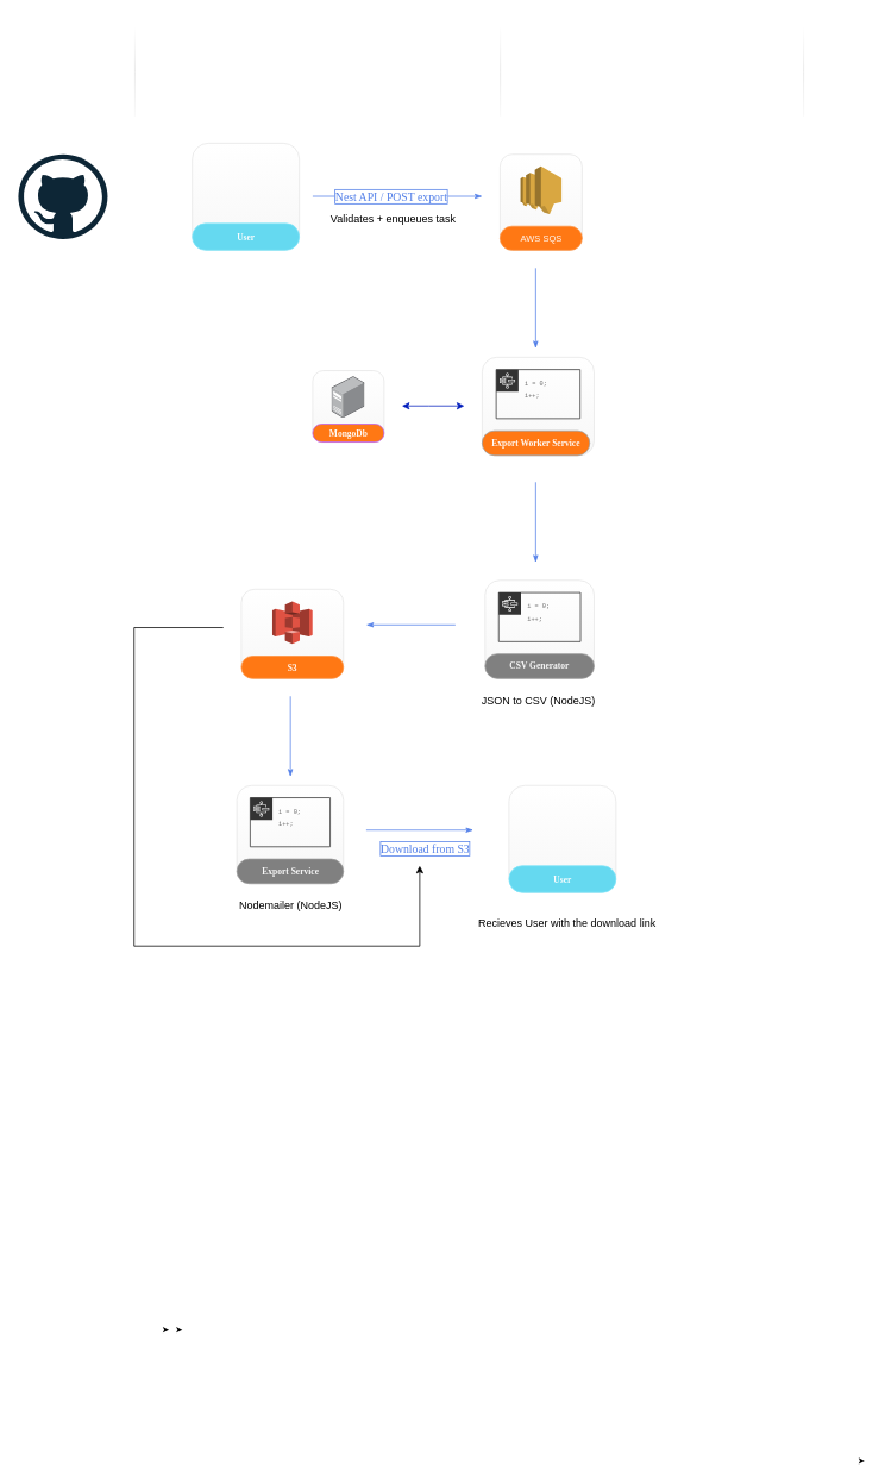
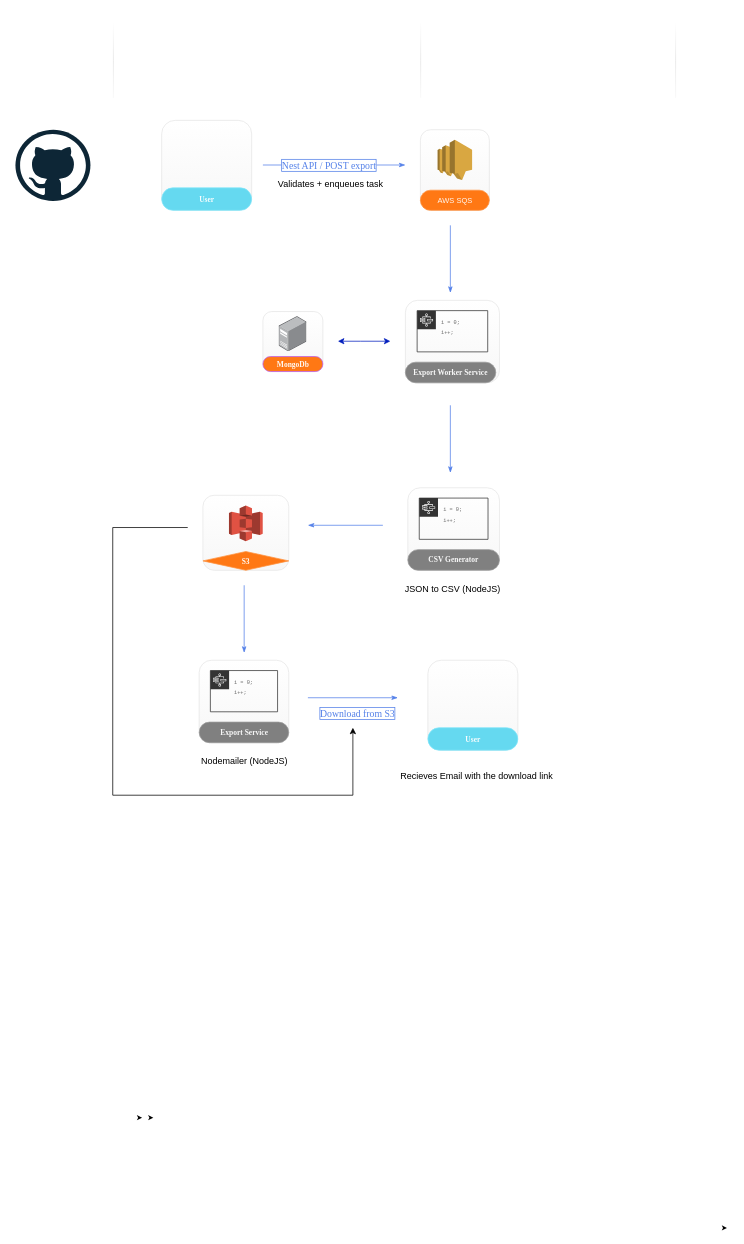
  <mxCell id="0" />
  <mxCell id="1" parent="0" />
  <mxCell id="2" value="" style="group" parent="1" vertex="1" connectable="0"><mxGeometry x="543.24" y="650" width="122.27" height="110" as="geometry" /></mxCell>
  <mxCell id="3" value="" style="rounded=0;whiteSpace=wrap;html=1;fillColor=none;strokeColor=none;container=0;" parent="2" vertex="1"><mxGeometry width="122.27" height="82.5" as="geometry" /></mxCell>
  <mxCell id="4" value="" style="rounded=1;whiteSpace=wrap;html=1;strokeColor=#e6e6e6;strokeWidth=1;shadow=0;glass=0;perimeterSpacing=0;fillStyle=auto;gradientColor=#f7f7f7;container=0;fillColor=#ffffff;" parent="2" vertex="1"><mxGeometry width="122.27" height="110" as="geometry" /></mxCell>
  <mxCell id="5" value="&lt;p style=&quot;line-height: 100%; font-size: 10px;&quot;&gt;&lt;b&gt;&lt;font face=&quot;Tahoma&quot;&gt;CSV Generator&lt;/font&gt;&lt;/b&gt;&lt;/p&gt;" style="html=1;rounded=1;strokeColor=#999999;arcSize=50;fillColor=#808080;fontColor=#FFFFFF;glass=0;textOpacity=95;container=0;spacing=2;fontSize=10;" parent="2" vertex="1"><mxGeometry y="82.5" width="122.27" height="27.5" as="geometry" /></mxCell>
  <mxCell id="6" value="&lt;font style=&quot;font-size: 7px;&quot; color=&quot;#666666&quot; face=&quot;Courier New&quot;&gt;i = 0;&lt;br&gt;i++;&lt;/font&gt;" style="sketch=0;outlineConnect=0;gradientColor=none;html=1;whiteSpace=wrap;fontSize=12;fontStyle=0;shape=mxgraph.aws4.group;grIcon=mxgraph.aws4.group_aws_step_functions_workflow;strokeColor=#333333;fillColor=none;verticalAlign=top;align=left;spacingLeft=30;fontColor=#E8E8E8;dashed=0;container=0;" parent="2" vertex="1"><mxGeometry x="15.284" y="13.75" width="91.703" height="55" as="geometry" /></mxCell>
  <mxCell id="7" value="" style="dashed=0;outlineConnect=0;html=1;align=center;labelPosition=center;verticalLabelPosition=bottom;verticalAlign=top;shape=mxgraph.weblogos.github;container=0;movable=1;resizable=1;rotatable=1;deletable=1;editable=1;locked=0;connectable=1;" parent="1" vertex="1"><mxGeometry x="20" y="172.5" width="100" height="95" as="geometry" /></mxCell>
  <mxCell id="8" value="" style="rounded=0;whiteSpace=wrap;html=1;gradientColor=#E3E3E3;fillColor=#fefefe;strokeColor=none;movable=0;resizable=0;rotatable=0;deletable=0;editable=0;locked=1;connectable=0;" parent="1" vertex="1"><mxGeometry y="30" width="1" height="50" as="geometry" x="150" /></mxCell>
  <mxCell id="9" value="" style="rounded=0;whiteSpace=wrap;html=1;gradientColor=#E3E3E3;fillColor=#f7f7f7;strokeColor=none;rotation=-180;movable=0;resizable=0;rotatable=0;deletable=0;editable=0;locked=1;connectable=0;" parent="1" vertex="1"><mxGeometry y="80" width="1" height="50" as="geometry" x="150" /></mxCell>
  <mxCell id="10" value="" style="rounded=0;whiteSpace=wrap;html=1;fillColor=none;strokeColor=none;movable=0;resizable=0;rotatable=0;deletable=0;editable=0;locked=1;connectable=0;" parent="1" vertex="1"><mxGeometry y="20" width="10" height="120" as="geometry" x="150" /></mxCell>
  <mxCell id="11" value="" style="rounded=0;whiteSpace=wrap;html=1;gradientColor=#E3E3E3;fillColor=#fefefe;strokeColor=none;movable=0;resizable=0;rotatable=0;deletable=0;editable=0;locked=1;connectable=0;" parent="1" vertex="1"><mxGeometry x="560" y="30" width="1" height="50" as="geometry" /></mxCell>
  <mxCell id="12" value="" style="rounded=0;whiteSpace=wrap;html=1;gradientColor=#E3E3E3;fillColor=#f7f7f7;strokeColor=none;rotation=-180;movable=0;resizable=0;rotatable=0;deletable=0;editable=0;locked=1;connectable=0;" parent="1" vertex="1"><mxGeometry x="560" y="80" width="1" height="50" as="geometry" /></mxCell>
  <mxCell id="13" value="" style="rounded=0;whiteSpace=wrap;html=1;fillColor=none;strokeColor=none;movable=0;resizable=0;rotatable=0;deletable=0;editable=0;locked=1;connectable=0;" parent="1" vertex="1"><mxGeometry x="560" y="20" width="10" height="120" as="geometry" /></mxCell>
  <mxCell id="14" value="" style="rounded=0;whiteSpace=wrap;html=1;gradientColor=#E3E3E3;fillColor=#fefefe;strokeColor=none;movable=0;resizable=0;rotatable=0;deletable=0;editable=0;locked=1;connectable=0;" parent="1" vertex="1"><mxGeometry x="900" y="30" width="1" height="50" as="geometry" /></mxCell>
  <mxCell id="15" value="" style="rounded=0;whiteSpace=wrap;html=1;gradientColor=#E3E3E3;fillColor=#f7f7f7;strokeColor=none;rotation=-180;movable=0;resizable=0;rotatable=0;deletable=0;editable=0;locked=1;connectable=0;" parent="1" vertex="1"><mxGeometry x="900" y="80" width="1" height="50" as="geometry" /></mxCell>
  <mxCell id="16" value="" style="rounded=0;whiteSpace=wrap;html=1;fillColor=none;strokeColor=none;movable=0;resizable=0;rotatable=0;deletable=0;editable=0;locked=1;connectable=0;" parent="1" vertex="1"><mxGeometry x="890" y="20" width="10" height="120" as="geometry" /></mxCell>
  <mxCell id="17" value="" style="group" parent="1" vertex="1" connectable="0"><mxGeometry x="560" y="172.5" width="92" height="107.5" as="geometry" /></mxCell>
  <mxCell id="18" value="" style="rounded=0;whiteSpace=wrap;html=1;fillColor=none;strokeColor=none;container=0;" parent="17" vertex="1"><mxGeometry width="92" height="80.625" as="geometry" /></mxCell>
  <mxCell id="19" value="" style="rounded=1;whiteSpace=wrap;html=1;strokeColor=#e6e6e6;strokeWidth=1;shadow=0;glass=0;perimeterSpacing=0;fillStyle=auto;gradientColor=#f7f7f7;container=0;fillColor=#ffffff;" parent="17" vertex="1"><mxGeometry width="92" height="107.5" as="geometry" /></mxCell>
  <mxCell id="20" value="AWS SQS" style="html=1;rounded=1;strokeColor=#ff9442;arcSize=50;fillColor=#FF7814;fontColor=#FFFFFF;glass=0;textOpacity=95;container=0;spacing=2;fontSize=10;" parent="17" vertex="1"><mxGeometry y="80.625" width="92" height="26.875" as="geometry" /></mxCell>
  <mxCell id="21" value="" style="outlineConnect=0;dashed=0;verticalLabelPosition=bottom;verticalAlign=top;align=center;html=1;shape=mxgraph.aws3.sns;fillColor=#D9A741;gradientColor=none;" parent="17" vertex="1"><mxGeometry x="23" y="13.438" width="46" height="53.75" as="geometry" /></mxCell>
  <mxCell id="22" value="" style="group" parent="1" vertex="1" connectable="0"><mxGeometry x="215.01" y="160" width="120.01" height="120" as="geometry" /></mxCell>
  <mxCell id="23" value="" style="rounded=0;whiteSpace=wrap;html=1;fillColor=none;strokeColor=none;container=0;" parent="22" vertex="1"><mxGeometry width="120.01" height="90" as="geometry" /></mxCell>
  <mxCell id="24" value="" style="rounded=1;whiteSpace=wrap;html=1;strokeColor=#e6e6e6;strokeWidth=1;shadow=0;glass=0;perimeterSpacing=0;fillStyle=auto;gradientColor=#f7f7f7;container=0;fillColor=#ffffff;" parent="22" vertex="1"><mxGeometry width="120.01" height="120" as="geometry" /></mxCell>
  <mxCell id="25" value="&lt;p style=&quot;line-height: 100%; font-size: 10px;&quot;&gt;&lt;b style=&quot;font-size: 10px;&quot;&gt;&lt;font face=&quot;Tahoma&quot; style=&quot;font-size: 10px;&quot;&gt;User&lt;/font&gt;&lt;/b&gt;&lt;/p&gt;" style="html=1;rounded=1;strokeColor=#82e6fa;arcSize=50;fillColor=#65d9f0;fontColor=#FFFFFF;glass=0;textOpacity=95;container=0;spacing=2;fontSize=10;" parent="22" vertex="1"><mxGeometry y="90" width="120.01" height="30" as="geometry" /></mxCell>
  <mxCell id="26" value="" style="shape=image;html=1;verticalAlign=top;verticalLabelPosition=bottom;labelBackgroundColor=#ffffff;imageAspect=0;aspect=fixed;image=https://cdn4.iconfinder.com/data/icons/ionicons/512/icon-person-128.png;opacity=40;container=0;" parent="22" vertex="1"><mxGeometry x="22.502" y="10.5" width="75" height="75" as="geometry" /></mxCell>
  <mxCell id="27" value="" style="endArrow=classicThin;rounded=1;fontColor=#82BF7B;strokeColor=#5480E8;strokeWidth=1;spacingLeft=0;spacing=0;jumpStyle=none;shadow=0;labelBackgroundColor=none;textOpacity=90;html=1;endFill=1;" parent="1" edge="1"><mxGeometry width="50" height="50" relative="1" as="geometry"><mxPoint x="350.01" y="219.55" as="sourcePoint" /><mxPoint x="540.01" y="219.55" as="targetPoint" /><Array as="points"><mxPoint x="440.01" y="219.55" /></Array></mxGeometry></mxCell>
  <mxCell id="28" value="Nest API / POST export" style="edgeLabel;align=center;verticalAlign=middle;resizable=0;points=[];fontColor=#5480E8;spacing=0;spacingLeft=0;spacingRight=0;labelBackgroundColor=default;labelBorderColor=#5480E8;;labelBorderSize=2;labelPosition=center;verticalLabelPosition=middle;spacingTop=0;fontFamily=Tahoma;fontSize=13;html=1;" parent="27" vertex="1" connectable="0"><mxGeometry x="-0.111" y="3" relative="1" as="geometry"><mxPoint x="3" y="3" as="offset" /></mxGeometry></mxCell>
  <mxCell id="29" value="V&lt;span style=&quot;background-color: transparent; color: light-dark(rgb(0, 0, 0), rgb(255, 255, 255));&quot;&gt;alidates + enqueues task&lt;/span&gt;" style="text;html=1;align=center;verticalAlign=middle;resizable=0;points=[];autosize=1;strokeColor=none;fillColor=none;" parent="1" vertex="1"><mxGeometry x="360" y="230" width="160" height="30" as="geometry" /></mxCell>
  <mxCell id="30" value="" style="endArrow=classicThin;rounded=1;fontColor=#82BF7B;strokeColor=#5480E8;strokeWidth=1;spacingLeft=0;spacing=0;jumpStyle=none;shadow=0;labelBackgroundColor=none;textOpacity=90;html=1;endFill=1;" parent="1" edge="1"><mxGeometry width="50" height="50" relative="1" as="geometry"><mxPoint x="600" y="300" as="sourcePoint" /><mxPoint x="600" y="390" as="targetPoint" /><Array as="points" /></mxGeometry></mxCell>
  <mxCell id="31" value="" style="group" parent="1" vertex="1" connectable="0"><mxGeometry x="350" y="415" width="80" height="80" as="geometry" /></mxCell>
  <mxCell id="32" value="" style="rounded=0;whiteSpace=wrap;html=1;fillColor=none;strokeColor=none;container=0;" parent="31" vertex="1"><mxGeometry width="80" height="60" as="geometry" /></mxCell>
  <mxCell id="33" value="" style="rounded=1;whiteSpace=wrap;html=1;strokeColor=#e6e6e6;strokeWidth=1;shadow=0;glass=0;perimeterSpacing=0;fillStyle=auto;gradientColor=#f7f7f7;container=0;fillColor=#ffffff;" parent="31" vertex="1"><mxGeometry width="80" height="80" as="geometry" /></mxCell>
  <mxCell id="34" value="&lt;p style=&quot;line-height: 100%; font-size: 10px;&quot;&gt;&lt;b style=&quot;font-size: 10px;&quot;&gt;&lt;font face=&quot;Tahoma&quot; style=&quot;font-size: 10px;&quot;&gt;MongoDb&lt;/font&gt;&lt;/b&gt;&lt;/p&gt;" style="html=1;rounded=1;strokeColor=#bb5cf2;arcSize=50;fillColor=#ff7814;fontColor=#FFFFFF;glass=0;textOpacity=95;container=0;spacing=2;fontSize=10;" parent="31" vertex="1"><mxGeometry y="60" width="80" height="20" as="geometry" /></mxCell>
  <mxCell id="35" value="" style="points=[];aspect=fixed;html=1;align=center;shadow=0;dashed=0;image;image=img/lib/allied_telesis/computer_and_terminals/Server_Desktop.svg;container=0;" parent="31" vertex="1"><mxGeometry x="21.46" y="6.5" width="37.08" height="47" as="geometry" /></mxCell>
  <mxCell id="36" value="" style="endArrow=classic;startArrow=classic;html=1;rounded=0;fontColor=light-dark(#000000,#66B2FF);fillColor=#0050ef;strokeColor=light-dark(#001DBC, #5480e8);" parent="1" edge="1"><mxGeometry width="50" height="50" relative="1" as="geometry"><mxPoint x="450" y="454.55" as="sourcePoint" /><mxPoint x="520" y="454.55" as="targetPoint" /><Array as="points"><mxPoint x="480" y="454.55" /></Array></mxGeometry></mxCell>
  <mxCell id="37" value="" style="endArrow=classicThin;rounded=1;fontColor=#82BF7B;strokeColor=#5480E8;strokeWidth=1;spacingLeft=0;spacing=0;jumpStyle=none;shadow=0;labelBackgroundColor=none;textOpacity=90;html=1;endFill=1;" parent="1" edge="1"><mxGeometry width="50" height="50" relative="1" as="geometry"><mxPoint x="600" y="540" as="sourcePoint" /><mxPoint x="600" y="630" as="targetPoint" /><Array as="points" /></mxGeometry></mxCell>
  <mxCell id="38" value="JSON to CSV (NodeJS)" style="text;html=1;align=center;verticalAlign=middle;resizable=0;points=[];autosize=1;strokeColor=none;fillColor=none;" parent="1" vertex="1"><mxGeometry x="527.75" y="770" width="150" height="30" as="geometry" /></mxCell>
  <mxCell id="39" value="" style="group" parent="1" vertex="1" connectable="0"><mxGeometry x="270.01" y="660" width="114.5" height="100" as="geometry" /></mxCell>
  <mxCell id="40" value="" style="rounded=0;whiteSpace=wrap;html=1;fillColor=none;strokeColor=none;container=0;" parent="39" vertex="1"><mxGeometry width="114.5" height="75" as="geometry" /></mxCell>
  <mxCell id="41" value="" style="rounded=1;whiteSpace=wrap;html=1;strokeColor=#e6e6e6;strokeWidth=1;shadow=0;glass=0;perimeterSpacing=0;fillStyle=auto;gradientColor=#f7f7f7;container=0;fillColor=#FFFFFF;" parent="39" vertex="1"><mxGeometry width="114.5" height="100" as="geometry" /></mxCell>
- <mxCell id="42" value="&lt;p style=&quot;line-height: 100%; font-size: 10px;&quot;&gt;&lt;b style=&quot;font-size: 10px;&quot;&gt;&lt;font face=&quot;Tahoma&quot; style=&quot;font-size: 10px;&quot;&gt;S3&lt;/font&gt;&lt;/b&gt;&lt;/p&gt;" style="whiteSpace=wrap;html=1;rounded=1;strokeColor=#ff9442;arcSize=50;fillColor=#FF7814;fontColor=#FFFFFF;glass=0;textOpacity=95;container=0;fontSize=10;" parent="39" vertex="1"><mxGeometry y="75" width="114.5" height="25" as="geometry" /></mxCell>
+ <mxCell id="42" value="&lt;p style=&quot;line-height: 100%; font-size: 10px;&quot;&gt;&lt;b style=&quot;font-size: 10px;&quot;&gt;&lt;font face=&quot;Tahoma&quot; style=&quot;font-size: 10px;&quot;&gt;S3&lt;/font&gt;&lt;/b&gt;&lt;/p&gt;" style="rhombus;whiteSpace=wrap;html=1;strokeColor=#ff9442;arcSize=50;fillColor=#FF7814;fontColor=#FFFFFF;glass=0;textOpacity=95;container=0;fontSize=10;" parent="39" vertex="1"><mxGeometry y="75" width="114.5" height="25" as="geometry" /></mxCell>
  <mxCell id="43" value="" style="outlineConnect=0;dashed=0;verticalLabelPosition=bottom;verticalAlign=top;align=center;html=1;shape=mxgraph.aws3.s3;fillColor=#E05243;gradientColor=none;shadow=0;container=0;" parent="39" vertex="1"><mxGeometry x="34.736" y="13.6" width="45.013" height="47.787" as="geometry" /></mxCell>
  <mxCell id="44" value="" style="endArrow=classicThin;rounded=1;fontColor=#82BF7B;strokeColor=#5480E8;strokeWidth=1;spacingLeft=0;spacing=0;jumpStyle=none;shadow=0;labelBackgroundColor=none;textOpacity=90;html=1;endFill=1;" parent="1" edge="1"><mxGeometry width="50" height="50" relative="1" as="geometry"><mxPoint x="510" y="700" as="sourcePoint" /><mxPoint x="410" y="700" as="targetPoint" /><Array as="points" /></mxGeometry></mxCell>
  <mxCell id="45" value="" style="group" parent="1" vertex="1" connectable="0"><mxGeometry x="265" y="880" width="119.51" height="110" as="geometry" /></mxCell>
  <mxCell id="46" value="" style="rounded=0;whiteSpace=wrap;html=1;fillColor=none;strokeColor=none;container=0;" parent="45" vertex="1"><mxGeometry width="119.51" height="82.5" as="geometry" /></mxCell>
  <mxCell id="47" value="" style="rounded=1;whiteSpace=wrap;html=1;strokeColor=#e6e6e6;strokeWidth=1;shadow=0;glass=0;perimeterSpacing=0;fillStyle=auto;gradientColor=#f7f7f7;container=0;fillColor=#ffffff;" parent="45" vertex="1"><mxGeometry width="119.51" height="110" as="geometry" /></mxCell>
  <mxCell id="48" value="&lt;p style=&quot;line-height: 100%; font-size: 10px;&quot;&gt;&lt;font face=&quot;Tahoma&quot;&gt;&lt;b&gt;Export Service&lt;/b&gt;&lt;/font&gt;&lt;/p&gt;" style="html=1;rounded=1;strokeColor=#999999;arcSize=50;fillColor=#808080;fontColor=#FFFFFF;glass=0;textOpacity=95;container=0;spacing=2;fontSize=10;" parent="45" vertex="1"><mxGeometry y="82.5" width="119.51" height="27.5" as="geometry" /></mxCell>
  <mxCell id="49" value="&lt;font style=&quot;font-size: 7px;&quot; color=&quot;#666666&quot; face=&quot;Courier New&quot;&gt;i = 0;&lt;br&gt;i++;&lt;/font&gt;" style="sketch=0;outlineConnect=0;gradientColor=none;html=1;whiteSpace=wrap;fontSize=12;fontStyle=0;shape=mxgraph.aws4.group;grIcon=mxgraph.aws4.group_aws_step_functions_workflow;strokeColor=#333333;fillColor=none;verticalAlign=top;align=left;spacingLeft=30;fontColor=#E8E8E8;dashed=0;container=0;" parent="45" vertex="1"><mxGeometry x="14.939" y="13.75" width="89.633" height="55" as="geometry" /></mxCell>
  <mxCell id="50" value="Nodemailer (NodeJS)" style="text;html=1;align=center;verticalAlign=middle;resizable=0;points=[];autosize=1;strokeColor=none;fillColor=none;" parent="1" vertex="1"><mxGeometry x="254.76" y="1000" width="140" height="30" as="geometry" /></mxCell>
  <mxCell id="51" value="" style="endArrow=classicThin;rounded=1;fontColor=#82BF7B;strokeColor=#5480E8;strokeWidth=1;spacingLeft=0;spacing=0;jumpStyle=none;shadow=0;labelBackgroundColor=none;textOpacity=90;html=1;endFill=1;" parent="1" edge="1"><mxGeometry width="50" height="50" relative="1" as="geometry"><mxPoint x="325.01" y="780" as="sourcePoint" /><mxPoint x="325.01" y="870" as="targetPoint" /><Array as="points" /></mxGeometry></mxCell>
  <mxCell id="52" value="" style="group" parent="1" vertex="1" connectable="0"><mxGeometry x="570" y="880" width="120.01" height="120" as="geometry" /></mxCell>
  <mxCell id="53" value="" style="rounded=0;whiteSpace=wrap;html=1;fillColor=none;strokeColor=none;container=0;" parent="52" vertex="1"><mxGeometry width="120.01" height="90" as="geometry" /></mxCell>
  <mxCell id="54" value="" style="rounded=1;whiteSpace=wrap;html=1;strokeColor=#e6e6e6;strokeWidth=1;shadow=0;glass=0;perimeterSpacing=0;fillStyle=auto;gradientColor=#f7f7f7;container=0;fillColor=#ffffff;" parent="52" vertex="1"><mxGeometry width="120.01" height="120" as="geometry" /></mxCell>
  <mxCell id="55" value="&lt;p style=&quot;line-height: 100%; font-size: 10px;&quot;&gt;&lt;b style=&quot;font-size: 10px;&quot;&gt;&lt;font face=&quot;Tahoma&quot; style=&quot;font-size: 10px;&quot;&gt;User&lt;/font&gt;&lt;/b&gt;&lt;/p&gt;" style="html=1;rounded=1;strokeColor=#82e6fa;arcSize=50;fillColor=#65d9f0;fontColor=#FFFFFF;glass=0;textOpacity=95;container=0;spacing=2;fontSize=10;" parent="52" vertex="1"><mxGeometry y="90" width="120.01" height="30" as="geometry" /></mxCell>
  <mxCell id="56" value="" style="shape=image;html=1;verticalAlign=top;verticalLabelPosition=bottom;labelBackgroundColor=#ffffff;imageAspect=0;aspect=fixed;image=https://cdn4.iconfinder.com/data/icons/ionicons/512/icon-person-128.png;opacity=40;container=0;" parent="52" vertex="1"><mxGeometry x="22.502" y="10.5" width="75" height="75" as="geometry" /></mxCell>
- <mxCell id="57" value="Recieves User with the download link" style="text;html=1;align=center;verticalAlign=middle;resizable=0;points=[];autosize=1;strokeColor=none;fillColor=none;" parent="1" vertex="1"><mxGeometry x="520" y="1020" width="230" height="30" as="geometry" /></mxCell>
+ <mxCell id="57" value="Recieves Email with the download link" style="text;html=1;align=center;verticalAlign=middle;resizable=0;points=[];autosize=1;strokeColor=none;fillColor=none;" parent="1" vertex="1"><mxGeometry x="520" y="1020" width="230" height="30" as="geometry" /></mxCell>
  <mxCell id="58" value="" style="endArrow=classicThin;rounded=1;fontColor=#82BF7B;strokeColor=#5480E8;strokeWidth=1;spacingLeft=0;spacing=0;jumpStyle=none;shadow=0;labelBackgroundColor=none;textOpacity=90;html=1;endFill=1;" parent="1" edge="1"><mxGeometry width="50" height="50" relative="1" as="geometry"><mxPoint x="410" y="930" as="sourcePoint" /><mxPoint x="530" y="930" as="targetPoint" /><Array as="points" /></mxGeometry></mxCell>
  <mxCell id="59" value="" style="group" parent="1" vertex="1" connectable="0"><mxGeometry x="540" y="400" width="125.51" height="110" as="geometry" /></mxCell>
  <mxCell id="60" value="" style="rounded=0;whiteSpace=wrap;html=1;fillColor=none;strokeColor=none;container=0;" parent="59" vertex="1"><mxGeometry width="125.51" height="82.5" as="geometry" /></mxCell>
  <mxCell id="61" value="" style="rounded=1;whiteSpace=wrap;html=1;strokeColor=#e6e6e6;strokeWidth=1;shadow=0;glass=0;perimeterSpacing=0;fillStyle=auto;gradientColor=#f7f7f7;container=0;fillColor=#ffffff;" parent="59" vertex="1"><mxGeometry width="125.51" height="110.0" as="geometry" /></mxCell>
- <mxCell id="62" value="&lt;p style=&quot;line-height: 100%; font-size: 10px;&quot;&gt;&lt;b&gt;&lt;font face=&quot;Tahoma&quot;&gt;Export Worker Service&lt;/font&gt;&lt;/b&gt;&lt;/p&gt;" style="html=1;rounded=1;strokeColor=#999999;arcSize=50;fillColor=#ff7814;fontColor=#FFFFFF;glass=0;textOpacity=95;container=0;spacing=2;fontSize=10;" parent="59" vertex="1"><mxGeometry y="82.5" width="120.577" height="27.5" as="geometry" /></mxCell>
+ <mxCell id="62" value="&lt;p style=&quot;line-height: 100%; font-size: 10px;&quot;&gt;&lt;b&gt;&lt;font face=&quot;Tahoma&quot;&gt;Export Worker Service&lt;/font&gt;&lt;/b&gt;&lt;/p&gt;" style="html=1;rounded=1;strokeColor=#999999;arcSize=50;fillColor=#808080;fontColor=#FFFFFF;glass=0;textOpacity=95;container=0;spacing=2;fontSize=10;" parent="59" vertex="1"><mxGeometry y="82.5" width="120.577" height="27.5" as="geometry" /></mxCell>
  <mxCell id="63" value="&lt;font style=&quot;font-size: 7px;&quot; color=&quot;#666666&quot; face=&quot;Courier New&quot;&gt;i = 0;&lt;br&gt;i++;&lt;/font&gt;" style="sketch=0;outlineConnect=0;gradientColor=none;html=1;whiteSpace=wrap;fontSize=12;fontStyle=0;shape=mxgraph.aws4.group;grIcon=mxgraph.aws4.group_aws_step_functions_workflow;strokeColor=#333333;fillColor=none;verticalAlign=top;align=left;spacingLeft=30;fontColor=#E8E8E8;dashed=0;container=0;" parent="59" vertex="1"><mxGeometry x="15.689" y="13.75" width="94.133" height="55.0" as="geometry" /></mxCell>
  <mxCell id="64" value="Download from S3" style="edgeLabel;align=center;verticalAlign=middle;resizable=0;points=[];fontColor=#5480E8;spacing=0;spacingLeft=0;spacingRight=0;labelBackgroundColor=default;labelBorderColor=#5480E8;;labelBorderSize=2;labelPosition=center;verticalLabelPosition=middle;spacingTop=0;fontFamily=Tahoma;fontSize=13;html=1;" parent="1" vertex="1" connectable="0"><mxGeometry x="475" y="950" as="geometry" /></mxCell>
  <mxCell id="65" value="" style="endArrow=classic;html=1;rounded=0;strokeColor=light-dark(default, #5480e8);" parent="1" edge="1"><mxGeometry width="50" height="50" relative="1" as="geometry"><mxPoint x="190" y="1163.01" as="sourcePoint" /><mxPoint x="190" y="1490" as="targetPoint" /><Array as="points"><mxPoint x="90" y="1163" /><mxPoint x="90" y="1490" /></Array></mxGeometry></mxCell>
  <mxCell id="66" value="" style="endArrow=classic;html=1;rounded=0;strokeColor=light-dark(default, #5480e8);" parent="1" edge="1"><mxGeometry width="50" height="50" relative="1" as="geometry"><mxPoint x="970" y="1310.01" as="sourcePoint" /><mxPoint x="970" y="1637" as="targetPoint" /><Array as="points"><mxPoint x="870" y="1310" /><mxPoint x="870" y="1637" /></Array></mxGeometry></mxCell>
  <mxCell id="67" value="" style="endArrow=classic;html=1;rounded=0;strokeColor=light-dark(default, #5480e8);" parent="1" edge="1"><mxGeometry width="50" height="50" relative="1" as="geometry"><mxPoint x="205" y="1163.01" as="sourcePoint" /><mxPoint x="205" y="1490" as="targetPoint" /><Array as="points"><mxPoint x="105" y="1163" /><mxPoint x="105" y="1490" /></Array></mxGeometry></mxCell>
  <mxCell id="68" value="" style="endArrow=classic;html=1;rounded=0;strokeColor=light-dark(#000000,#5480E8);" parent="1" edge="1"><mxGeometry width="50" height="50" relative="1" as="geometry"><mxPoint x="249.76" y="703.01" as="sourcePoint" /><mxPoint x="470" y="970" as="targetPoint" /><Array as="points"><mxPoint x="149.76" y="703" /><mxPoint x="149.76" y="1060" /><mxPoint x="470" y="1060" /></Array></mxGeometry></mxCell>
